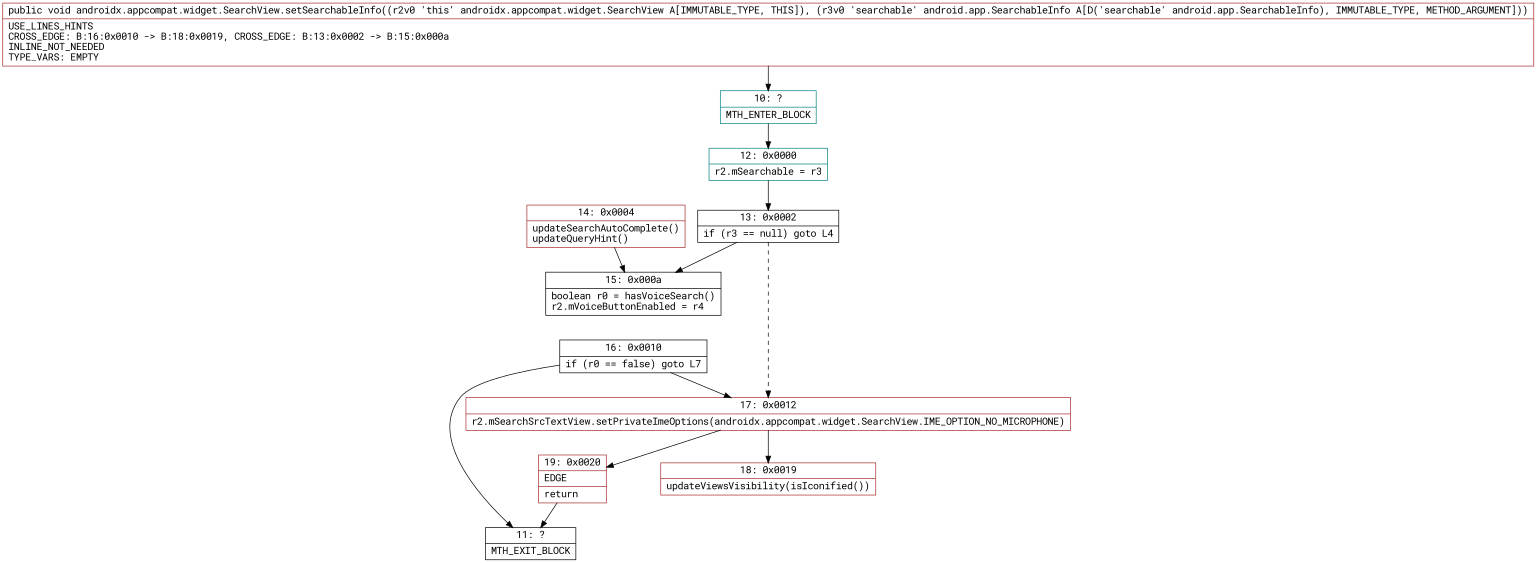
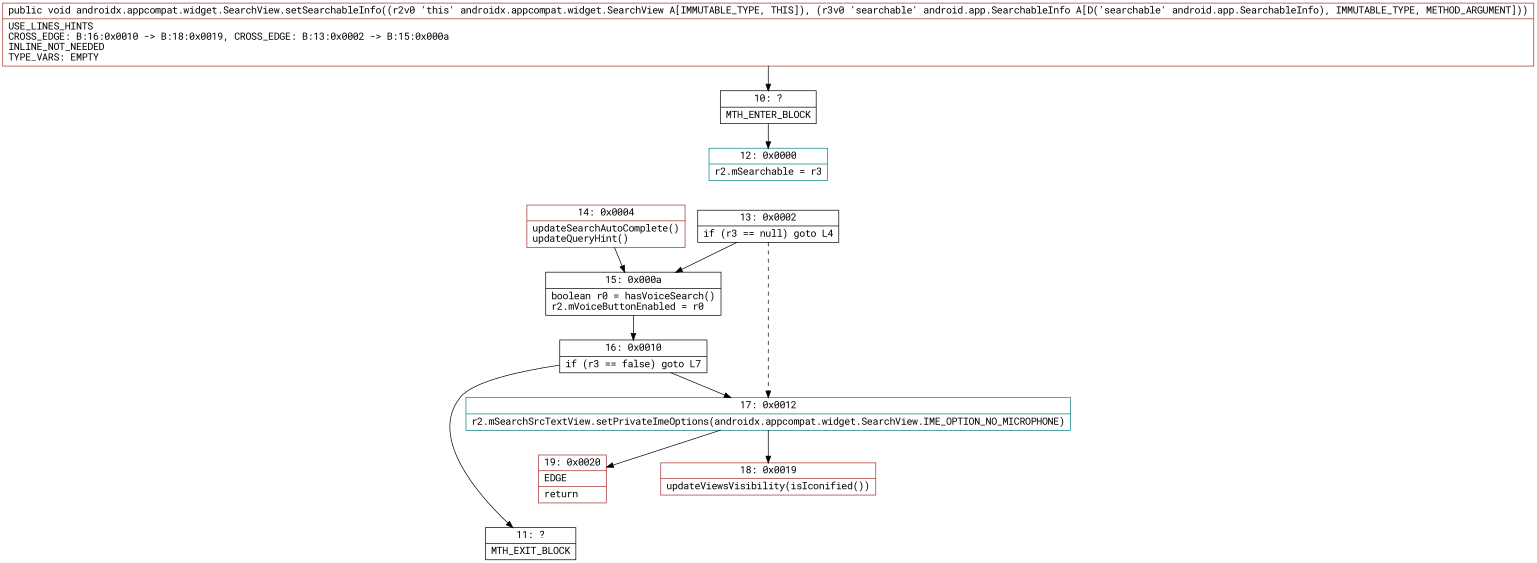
  digraph {
    fontname="Roboto Mono"
    node [color=black fontname="Roboto Mono" shape=record]
    edge [fontname="Roboto Mono"]
-   n1 [color=teal label="{10\:\ ?|MTH_ENTER_BLOCK\l}"]
+   n1 [label="{10\:\ ?|MTH_ENTER_BLOCK\l}"]
    n2 [color=teal label="{12\:\ 0x0000|r2.mSearchable = r3\l}"]
    n3 [label="{13\:\ 0x0002|if (r3 == null) goto L4\l}"]
-   n4 [label="{15\:\ 0x000a|boolean r0 = hasVoiceSearch()\lr2.mVoiceButtonEnabled = r4\l}"]
-   n5 [color=brown label="{17\:\ 0x0012|r2.mSearchSrcTextView.setPrivateImeOptions(androidx.appcompat.widget.SearchView.IME_OPTION_NO_MICROPHONE)\l}"]
+   n4 [label="{15\:\ 0x000a|boolean r0 = hasVoiceSearch()\lr2.mVoiceButtonEnabled = r0\l}"]
+   n5 [color=teal label="{17\:\ 0x0012|r2.mSearchSrcTextView.setPrivateImeOptions(androidx.appcompat.widget.SearchView.IME_OPTION_NO_MICROPHONE)\l}"]
    n6 [color=brown label="{14\:\ 0x0004|updateSearchAutoComplete()\lupdateQueryHint()\l}"]
-   n7 [label="{16\:\ 0x0010|if (r0 == false) goto L7\l}"]
+   n7 [label="{16\:\ 0x0010|if (r3 == false) goto L7\l}"]
    n8 [label="{11\:\ ?|MTH_EXIT_BLOCK\l}"]
    n9 [color=brown label="{18\:\ 0x0019|updateViewsVisibility(isIconified())\l}"]
    n10 [color=brown label="{19\:\ 0x0020|EDGE\l|return\l}"]
    n11 [color=brown label="{public void androidx.appcompat.widget.SearchView.setSearchableInfo((r2v0 'this' androidx.appcompat.widget.SearchView A[IMMUTABLE_TYPE, THIS]), (r3v0 'searchable' android.app.SearchableInfo A[D('searchable' android.app.SearchableInfo), IMMUTABLE_TYPE, METHOD_ARGUMENT]))  | USE_LINES_HINTS\lCROSS_EDGE: B:16:0x0010 \-\> B:18:0x0019, CROSS_EDGE: B:13:0x0002 \-\> B:15:0x000a\lINLINE_NOT_NEEDED\lTYPE_VARS: EMPTY\l}"]
    n1 -> n2
-   n2 -> n3
    n3 -> n4
    n3 -> n5 [style=dashed]
+   n4 -> n7
    n5 -> n9
    n5 -> n10
    n6 -> n4
    n7 -> n5 [style=solid]
    n7 -> n8
-   n10 -> n8
    n11 -> n1
  }
